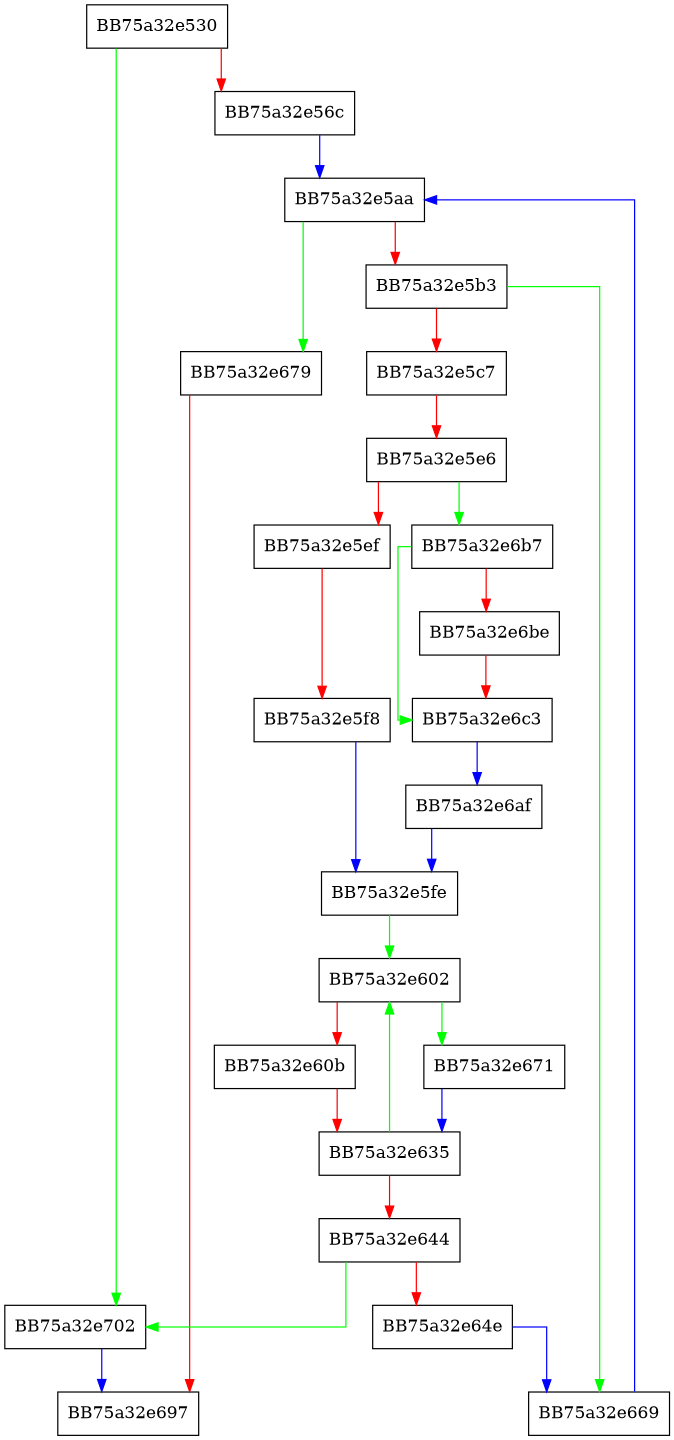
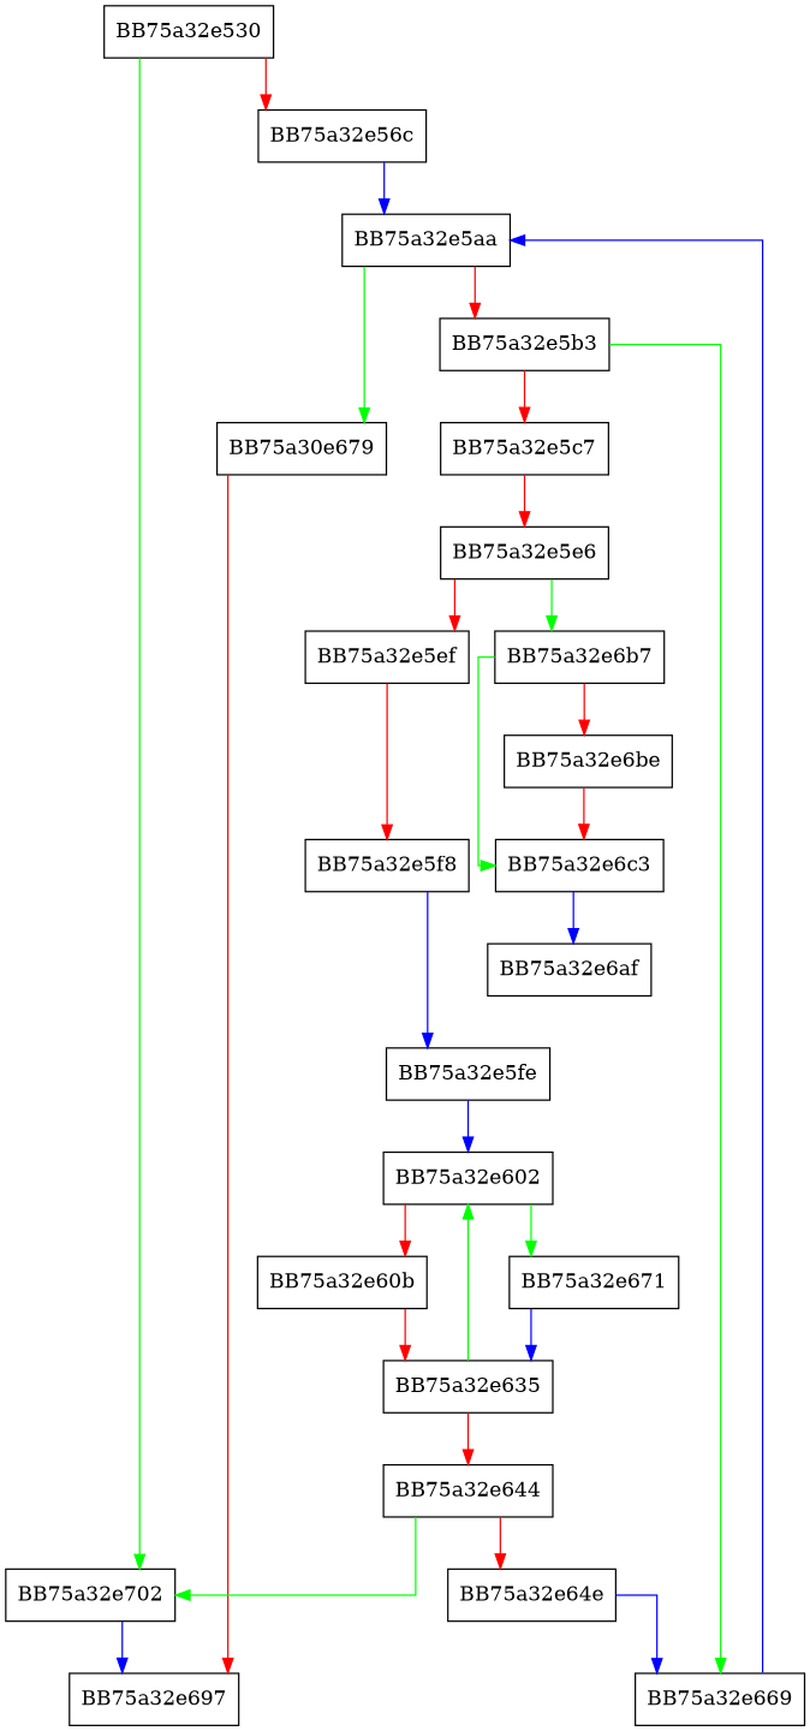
  digraph {
    fontname="DejaVu Serif"
    splines=ortho
    node [fontname="DejaVu Serif" shape=box]
    edge [color=red fontname="DejaVu Serif"]
    BB75a32e530
    BB75a32e702
    BB75a32e56c
    BB75a32e697
    BB75a32e5aa
-   BB75a32e679
+   BB75a32e679 [label=BB75a30e679]
    BB75a32e5b3
    BB75a32e669
    BB75a32e5c7
    BB75a32e5e6
    BB75a32e6af
    BB75a32e5fe
    BB75a32e6b7
    BB75a32e5ef
    BB75a32e602
    BB75a32e6c3
    BB75a32e6be
    BB75a32e5f8
    BB75a32e671
    BB75a32e60b
    BB75a32e635
    BB75a32e644
    BB75a32e64e
    BB75a32e530 -> BB75a32e702 [color=green]
    BB75a32e530 -> BB75a32e56c
    BB75a32e702 -> BB75a32e697 [color=blue]
    BB75a32e56c -> BB75a32e5aa [color=blue]
    BB75a32e5aa -> BB75a32e679 [color=green]
    BB75a32e5aa -> BB75a32e5b3
    BB75a32e679 -> BB75a32e697
    BB75a32e5b3 -> BB75a32e669 [color=green]
    BB75a32e5b3 -> BB75a32e5c7
    BB75a32e669 -> BB75a32e5aa [color=blue]
    BB75a32e5c7 -> BB75a32e5e6
    BB75a32e5e6 -> BB75a32e6b7 [color=green]
    BB75a32e5e6 -> BB75a32e5ef
-   BB75a32e6af -> BB75a32e5fe [color=blue]
-   BB75a32e5fe -> BB75a32e602 [color=green]
+   BB75a32e5fe -> BB75a32e602 [color=blue]
    BB75a32e6b7 -> BB75a32e6c3 [color=green]
    BB75a32e6b7 -> BB75a32e6be
    BB75a32e5ef -> BB75a32e5f8
    BB75a32e602 -> BB75a32e671 [color=green]
    BB75a32e602 -> BB75a32e60b
    BB75a32e6c3 -> BB75a32e6af [color=blue]
    BB75a32e6be -> BB75a32e6c3
    BB75a32e5f8 -> BB75a32e5fe [color=blue]
    BB75a32e671 -> BB75a32e635 [color=blue]
    BB75a32e60b -> BB75a32e635
    BB75a32e635 -> BB75a32e602 [color=green]
    BB75a32e635 -> BB75a32e644
    BB75a32e644 -> BB75a32e702 [color=green]
    BB75a32e644 -> BB75a32e64e
    BB75a32e64e -> BB75a32e669 [color=blue]
  }
